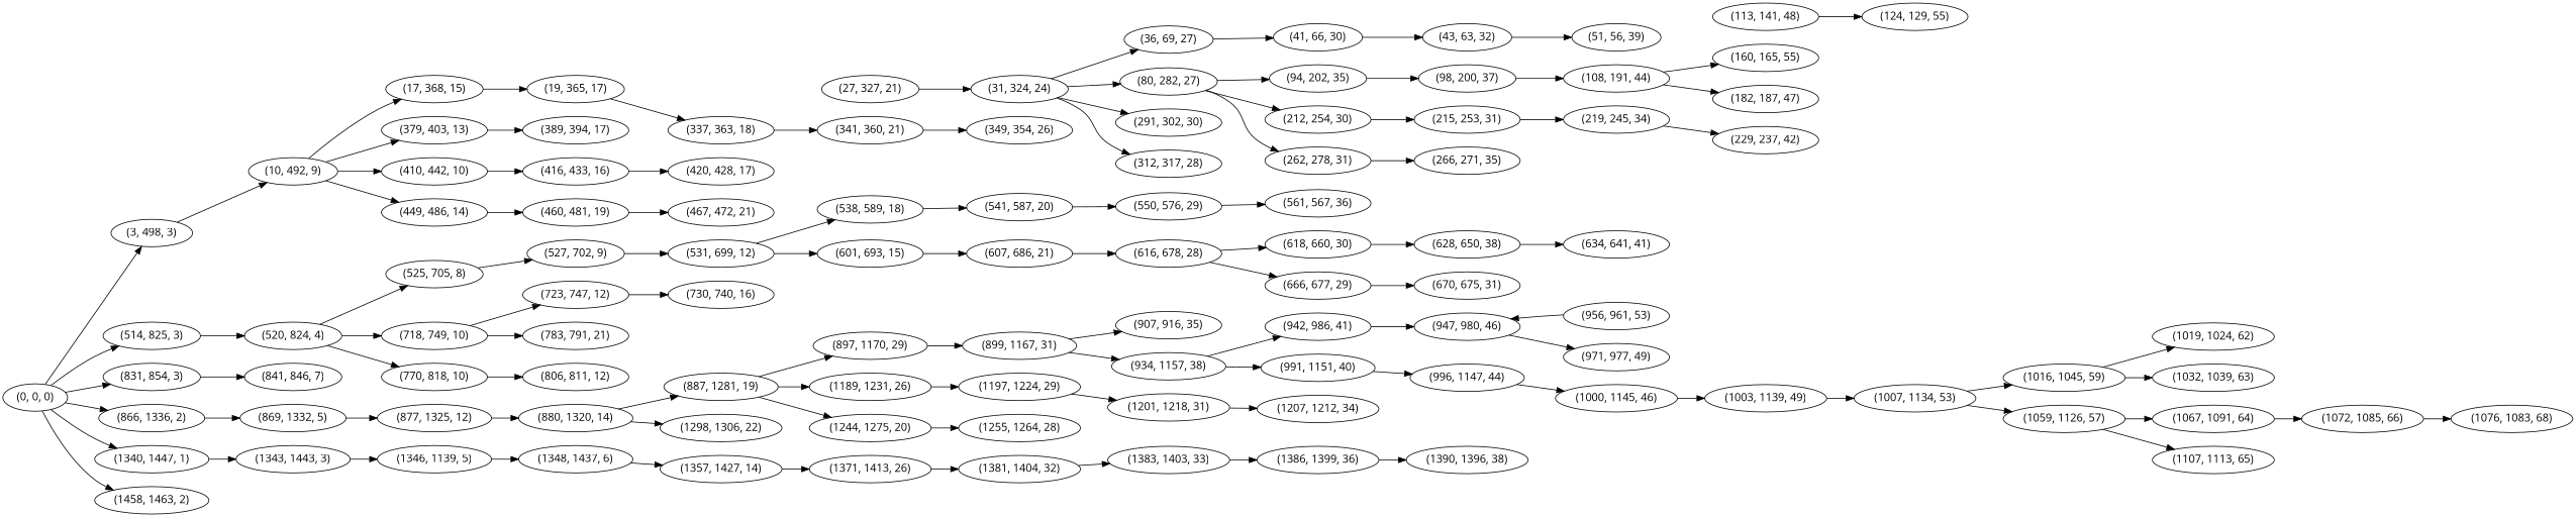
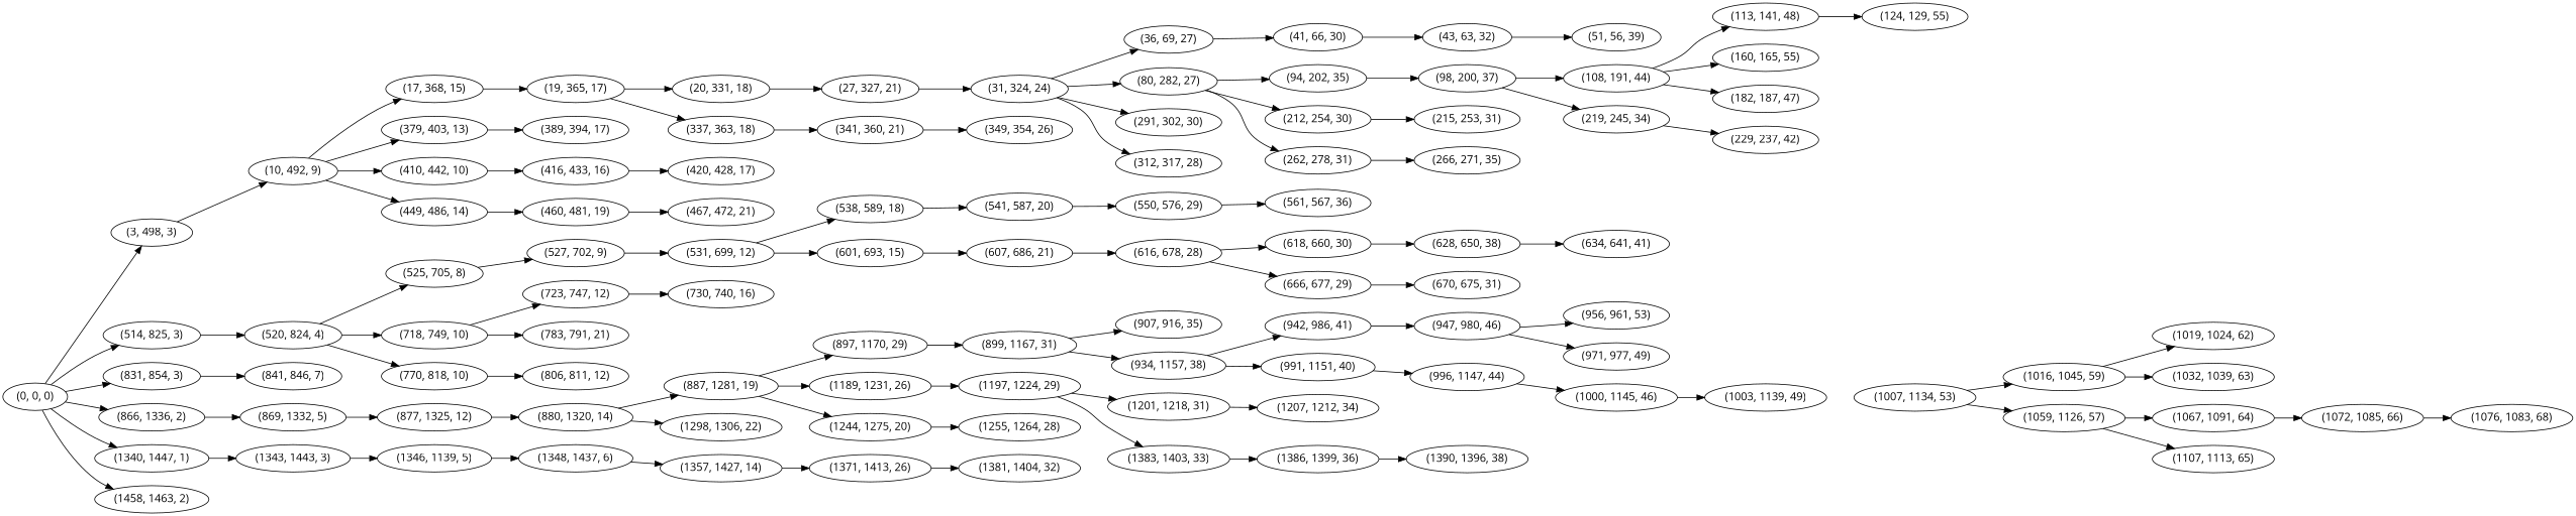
  digraph {
    fontname="Open Sans"
    rankdir=LR
    node [fontname="Open Sans"]
    edge [fontname="Open Sans"]
    "(0, 0, 0)"
    "(3, 498, 3)"
    "(514, 825, 3)"
    "(831, 854, 3)"
    "(866, 1336, 2)"
    "(1340, 1447, 1)"
    "(1458, 1463, 2)"
    "(10, 492, 9)"
    "(520, 824, 4)"
    "(841, 846, 7)"
    "(869, 1332, 5)"
    "(1343, 1443, 3)"
    "(17, 368, 15)"
    "(379, 403, 13)"
    "(410, 442, 10)"
    "(449, 486, 14)"
    "(19, 365, 17)"
    "(389, 394, 17)"
    "(416, 433, 16)"
    "(460, 481, 19)"
+   "(20, 331, 18)"
    "(337, 363, 18)"
    "(27, 327, 21)"
    "(341, 360, 21)"
    "(31, 324, 24)"
    "(36, 69, 27)"
    "(80, 282, 27)"
    "(291, 302, 30)"
    "(312, 317, 28)"
    "(41, 66, 30)"
    "(94, 202, 35)"
    "(212, 254, 30)"
    "(262, 278, 31)"
    "(43, 63, 32)"
    "(51, 56, 39)"
    "(98, 200, 37)"
    "(215, 253, 31)"
    "(266, 271, 35)"
    "(108, 191, 44)"
    "(113, 141, 48)"
    "(160, 165, 55)"
    "(182, 187, 47)"
    "(124, 129, 55)"
    "(219, 245, 34)"
    "(229, 237, 42)"
    "(349, 354, 26)"
    "(420, 428, 17)"
    "(467, 472, 21)"
    "(525, 705, 8)"
    "(718, 749, 10)"
    "(770, 818, 10)"
    "(527, 702, 9)"
    "(723, 747, 12)"
    "(783, 791, 21)"
    "(806, 811, 12)"
    "(531, 699, 12)"
    "(538, 589, 18)"
    "(601, 693, 15)"
    "(541, 587, 20)"
    "(607, 686, 21)"
    "(550, 576, 29)"
    "(561, 567, 36)"
    "(616, 678, 28)"
    "(618, 660, 30)"
    "(666, 677, 29)"
    "(628, 650, 38)"
    "(670, 675, 31)"
    "(634, 641, 41)"
    "(730, 740, 16)"
    "(877, 1325, 12)"
    "(880, 1320, 14)"
    "(887, 1281, 19)"
    "(1298, 1306, 22)"
    "(897, 1170, 29)"
    "(1189, 1231, 26)"
    "(1244, 1275, 20)"
    "(899, 1167, 31)"
    "(1197, 1224, 29)"
    "(1255, 1264, 28)"
    "(907, 916, 35)"
    "(934, 1157, 38)"
    "(942, 986, 41)"
    "(991, 1151, 40)"
    "(947, 980, 46)"
    "(996, 1147, 44)"
    "(956, 961, 53)"
    "(971, 977, 49)"
    "(1000, 1145, 46)"
    "(1003, 1139, 49)"
    "(1007, 1134, 53)"
    "(1016, 1045, 59)"
    "(1059, 1126, 57)"
    "(1019, 1024, 62)"
    "(1032, 1039, 63)"
    "(1067, 1091, 64)"
    "(1107, 1113, 65)"
    "(1072, 1085, 66)"
    "(1076, 1083, 68)"
    "(1201, 1218, 31)"
    "(1207, 1212, 34)"
    n101 [label="(1346, 1139, 5)"]
    "(1348, 1437, 6)"
    "(1357, 1427, 14)"
    "(1371, 1413, 26)"
    "(1381, 1404, 32)"
    "(1383, 1403, 33)"
    "(1386, 1399, 36)"
    "(1390, 1396, 38)"
    "(0, 0, 0)" -> "(3, 498, 3)"
    "(0, 0, 0)" -> "(514, 825, 3)"
    "(0, 0, 0)" -> "(831, 854, 3)"
    "(0, 0, 0)" -> "(866, 1336, 2)"
    "(0, 0, 0)" -> "(1340, 1447, 1)"
    "(0, 0, 0)" -> "(1458, 1463, 2)"
    "(3, 498, 3)" -> "(10, 492, 9)"
    "(514, 825, 3)" -> "(520, 824, 4)"
    "(831, 854, 3)" -> "(841, 846, 7)"
    "(866, 1336, 2)" -> "(869, 1332, 5)"
    "(1340, 1447, 1)" -> "(1343, 1443, 3)"
    "(10, 492, 9)" -> "(17, 368, 15)"
    "(10, 492, 9)" -> "(379, 403, 13)"
    "(10, 492, 9)" -> "(410, 442, 10)"
    "(10, 492, 9)" -> "(449, 486, 14)"
    "(520, 824, 4)" -> "(525, 705, 8)"
    "(520, 824, 4)" -> "(718, 749, 10)"
    "(520, 824, 4)" -> "(770, 818, 10)"
    "(869, 1332, 5)" -> "(877, 1325, 12)"
    "(1343, 1443, 3)" -> n101
    "(17, 368, 15)" -> "(19, 365, 17)"
    "(379, 403, 13)" -> "(389, 394, 17)"
    "(410, 442, 10)" -> "(416, 433, 16)"
    "(449, 486, 14)" -> "(460, 481, 19)"
+   "(19, 365, 17)" -> "(20, 331, 18)"
    "(19, 365, 17)" -> "(337, 363, 18)"
    "(416, 433, 16)" -> "(420, 428, 17)"
    "(460, 481, 19)" -> "(467, 472, 21)"
+   "(20, 331, 18)" -> "(27, 327, 21)"
    "(337, 363, 18)" -> "(341, 360, 21)"
    "(27, 327, 21)" -> "(31, 324, 24)"
    "(341, 360, 21)" -> "(349, 354, 26)"
    "(31, 324, 24)" -> "(36, 69, 27)"
    "(31, 324, 24)" -> "(80, 282, 27)"
    "(31, 324, 24)" -> "(291, 302, 30)"
    "(31, 324, 24)" -> "(312, 317, 28)"
    "(36, 69, 27)" -> "(41, 66, 30)"
    "(80, 282, 27)" -> "(94, 202, 35)"
    "(80, 282, 27)" -> "(212, 254, 30)"
    "(80, 282, 27)" -> "(262, 278, 31)"
    "(41, 66, 30)" -> "(43, 63, 32)"
    "(94, 202, 35)" -> "(98, 200, 37)"
    "(212, 254, 30)" -> "(215, 253, 31)"
    "(262, 278, 31)" -> "(266, 271, 35)"
    "(43, 63, 32)" -> "(51, 56, 39)"
    "(98, 200, 37)" -> "(108, 191, 44)"
-   "(215, 253, 31)" -> "(219, 245, 34)"
+   "(98, 200, 37)" -> "(219, 245, 34)"
+   "(108, 191, 44)" -> "(113, 141, 48)"
    "(108, 191, 44)" -> "(160, 165, 55)"
    "(108, 191, 44)" -> "(182, 187, 47)"
    "(113, 141, 48)" -> "(124, 129, 55)"
    "(219, 245, 34)" -> "(229, 237, 42)"
    "(525, 705, 8)" -> "(527, 702, 9)"
    "(718, 749, 10)" -> "(723, 747, 12)"
    "(718, 749, 10)" -> "(783, 791, 21)"
    "(770, 818, 10)" -> "(806, 811, 12)"
    "(527, 702, 9)" -> "(531, 699, 12)"
    "(723, 747, 12)" -> "(730, 740, 16)"
    "(531, 699, 12)" -> "(538, 589, 18)"
    "(531, 699, 12)" -> "(601, 693, 15)"
    "(538, 589, 18)" -> "(541, 587, 20)"
    "(601, 693, 15)" -> "(607, 686, 21)"
    "(541, 587, 20)" -> "(550, 576, 29)"
    "(607, 686, 21)" -> "(616, 678, 28)"
    "(550, 576, 29)" -> "(561, 567, 36)"
    "(616, 678, 28)" -> "(618, 660, 30)"
    "(616, 678, 28)" -> "(666, 677, 29)"
    "(618, 660, 30)" -> "(628, 650, 38)"
    "(666, 677, 29)" -> "(670, 675, 31)"
    "(628, 650, 38)" -> "(634, 641, 41)"
    "(877, 1325, 12)" -> "(880, 1320, 14)"
    "(880, 1320, 14)" -> "(887, 1281, 19)"
    "(880, 1320, 14)" -> "(1298, 1306, 22)"
    "(887, 1281, 19)" -> "(897, 1170, 29)"
    "(887, 1281, 19)" -> "(1189, 1231, 26)"
    "(887, 1281, 19)" -> "(1244, 1275, 20)"
    "(897, 1170, 29)" -> "(899, 1167, 31)"
    "(1189, 1231, 26)" -> "(1197, 1224, 29)"
    "(1244, 1275, 20)" -> "(1255, 1264, 28)"
    "(899, 1167, 31)" -> "(907, 916, 35)"
    "(899, 1167, 31)" -> "(934, 1157, 38)"
    "(1197, 1224, 29)" -> "(1201, 1218, 31)"
    "(934, 1157, 38)" -> "(942, 986, 41)"
    "(934, 1157, 38)" -> "(991, 1151, 40)"
    "(942, 986, 41)" -> "(947, 980, 46)"
    "(991, 1151, 40)" -> "(996, 1147, 44)"
-   "(956, 961, 53)" -> "(947, 980, 46)"
+   "(947, 980, 46)" -> "(956, 961, 53)"
    "(947, 980, 46)" -> "(971, 977, 49)"
    "(996, 1147, 44)" -> "(1000, 1145, 46)"
    "(1000, 1145, 46)" -> "(1003, 1139, 49)"
-   "(1003, 1139, 49)" -> "(1007, 1134, 53)"
    "(1007, 1134, 53)" -> "(1016, 1045, 59)"
    "(1007, 1134, 53)" -> "(1059, 1126, 57)"
    "(1016, 1045, 59)" -> "(1019, 1024, 62)"
    "(1016, 1045, 59)" -> "(1032, 1039, 63)"
    "(1059, 1126, 57)" -> "(1067, 1091, 64)"
    "(1059, 1126, 57)" -> "(1107, 1113, 65)"
    "(1067, 1091, 64)" -> "(1072, 1085, 66)"
    "(1072, 1085, 66)" -> "(1076, 1083, 68)"
    "(1201, 1218, 31)" -> "(1207, 1212, 34)"
    n101 -> "(1348, 1437, 6)"
    "(1348, 1437, 6)" -> "(1357, 1427, 14)"
    "(1357, 1427, 14)" -> "(1371, 1413, 26)"
    "(1371, 1413, 26)" -> "(1381, 1404, 32)"
-   "(1381, 1404, 32)" -> "(1383, 1403, 33)"
+   "(1197, 1224, 29)" -> "(1383, 1403, 33)"
    "(1383, 1403, 33)" -> "(1386, 1399, 36)"
    "(1386, 1399, 36)" -> "(1390, 1396, 38)"
  }
